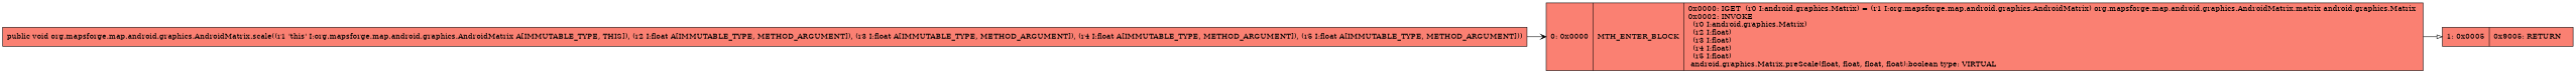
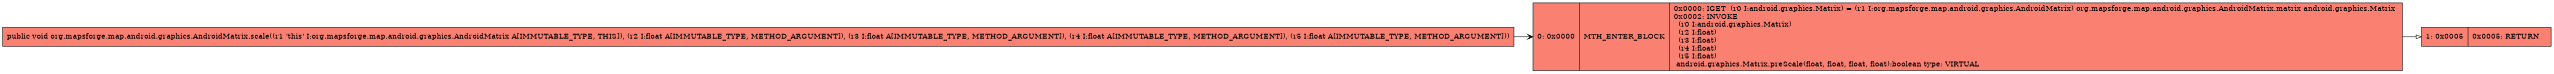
  digraph {
    rankdir=LR
    node [shape=record style=filled fillcolor=salmon]
    n1 [label="{0\:\ 0x0000|MTH_ENTER_BLOCK\l|0x0000: IGET  (r0 I:android.graphics.Matrix) = (r1 I:org.mapsforge.map.android.graphics.AndroidMatrix) org.mapsforge.map.android.graphics.AndroidMatrix.matrix android.graphics.Matrix \l0x0002: INVOKE  \l  (r0 I:android.graphics.Matrix)\l  (r2 I:float)\l  (r3 I:float)\l  (r4 I:float)\l  (r5 I:float)\l android.graphics.Matrix.preScale(float, float, float, float):boolean type: VIRTUAL \l}"]
-   n2 [label="{1\:\ 0x0005|0x9005: RETURN   \l}"]
+   n2 [label="{1\:\ 0x0005|0x0005: RETURN   \l}"]
    n3 [label="{public void org.mapsforge.map.android.graphics.AndroidMatrix.scale((r1 'this' I:org.mapsforge.map.android.graphics.AndroidMatrix A[IMMUTABLE_TYPE, THIS]), (r2 I:float A[IMMUTABLE_TYPE, METHOD_ARGUMENT]), (r3 I:float A[IMMUTABLE_TYPE, METHOD_ARGUMENT]), (r4 I:float A[IMMUTABLE_TYPE, METHOD_ARGUMENT]), (r5 I:float A[IMMUTABLE_TYPE, METHOD_ARGUMENT])) }"]
    n1 -> n2 [arrowhead=onormal]
    n3 -> n1 [arrowhead=vee]
  }
